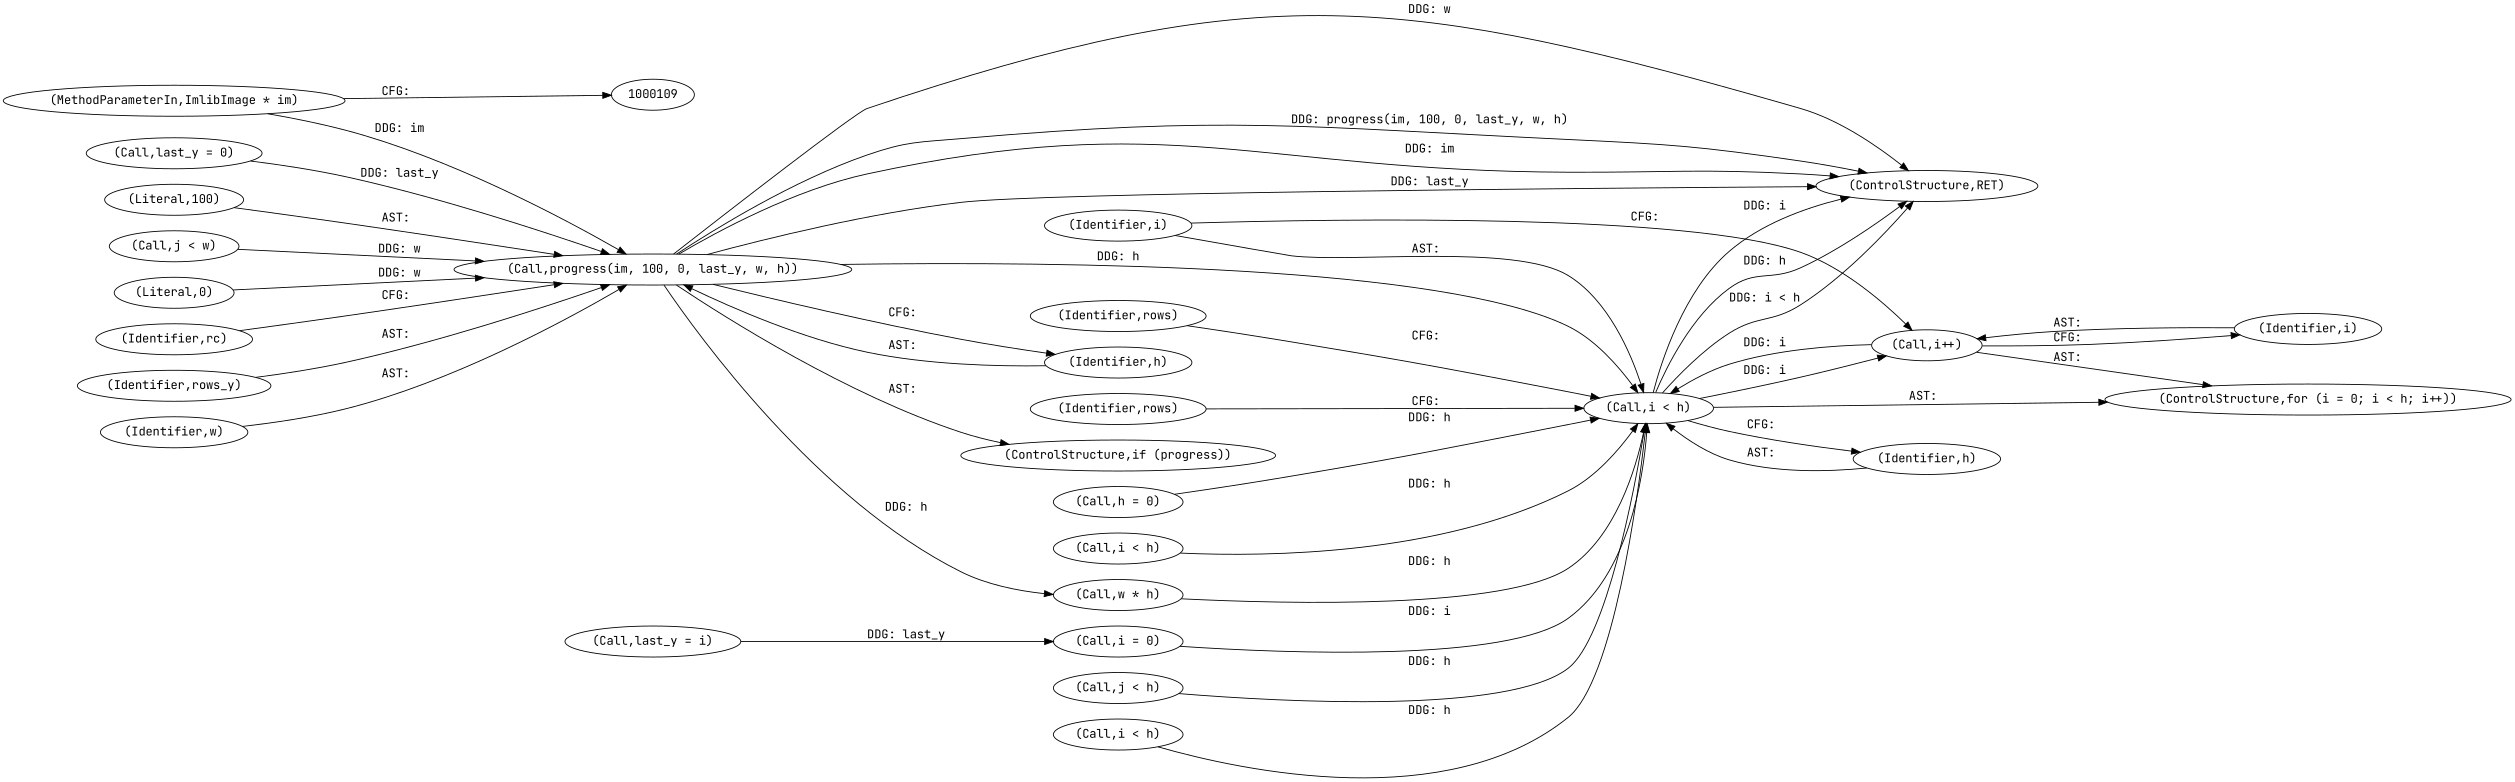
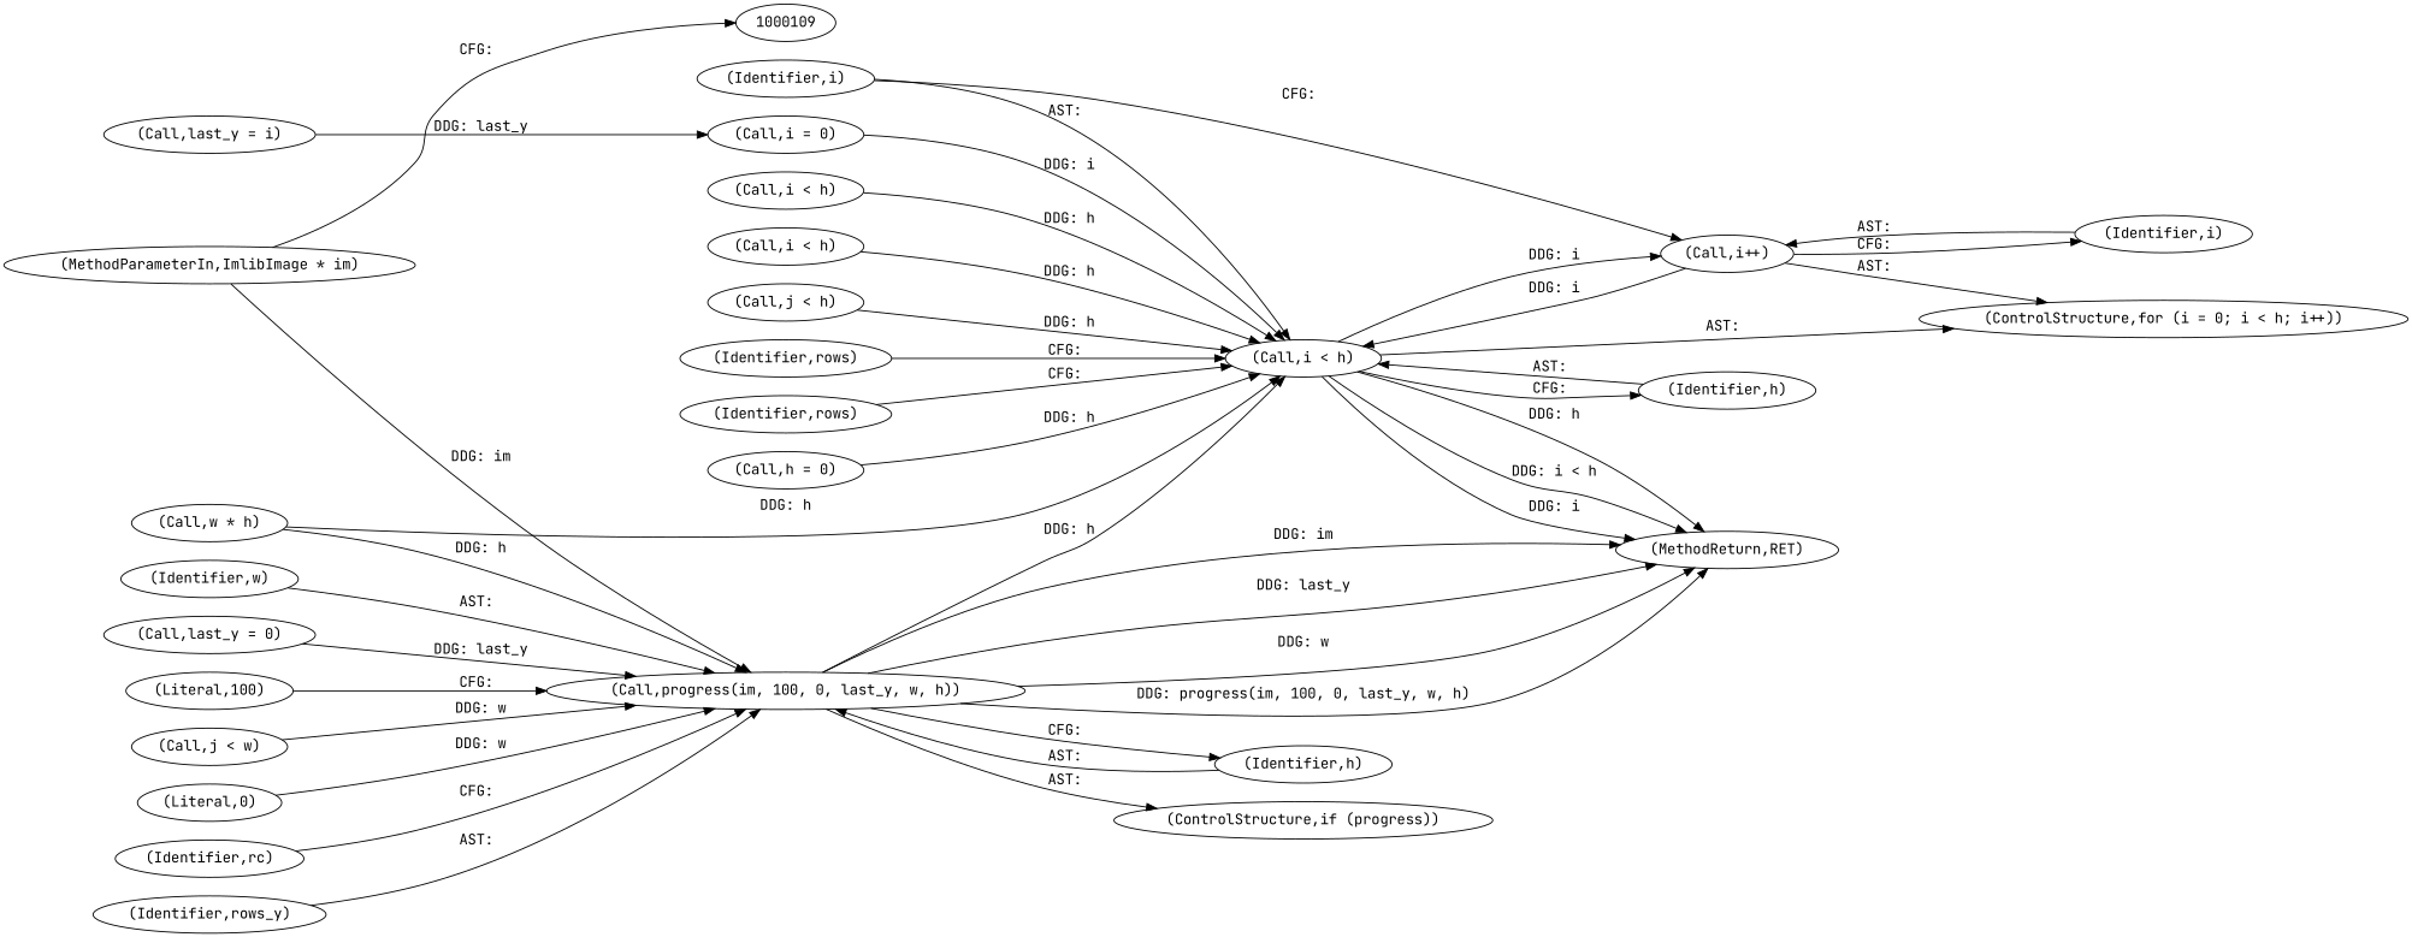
  digraph {
    fontname="JetBrains Mono"
    rankdir=LR
    node [fontname="JetBrains Mono"]
    edge [fontname="JetBrains Mono"]
    n1 [label="(MethodParameterIn,ImlibImage * im)"]
    n2 [label="(Call,progress(im, 100, 0, last_y, w, h))"]
    1000109
-   n4 [label="(ControlStructure,RET)"]
+   n4 [label="(MethodReturn,RET)"]
    n5 [label="(Call,i < h)"]
    n6 [label="(Identifier,h)"]
    n7 [label="(ControlStructure,if (progress))"]
    n8 [label="(Call,i++)"]
    n9 [label="(ControlStructure,for (i = 0; i < h; i++))"]
    n10 [label="(Identifier,h)"]
    n11 [label="(Identifier,i)"]
    n12 [label="(Call,j < w)"]
    n13 [label="(Call,last_y = i)"]
    n14 [label="(Call,i = 0)"]
    n15 [label="(Literal,0)"]
    n16 [label="(Call,i < h)"]
    n17 [label="(Identifier,rc)"]
    n18 [label="(Call,i < h)"]
    n19 [label="(Call,j < h)"]
    n20 [label="(Identifier,rows_y)"]
    n21 [label="(Identifier,w)"]
    n22 [label="(Call,last_y = 0)"]
    n23 [label="(Identifier,rows)"]
    n24 [label="(Literal,100)"]
    n25 [label="(Identifier,rows)"]
    n26 [label="(Call,h = 0)"]
    n27 [label="(Identifier,i)"]
    n28 [label="(Call,w * h)"]
    n1 -> n2 [label="DDG: im"]
    n1 -> 1000109 [label="CFG: "]
    n2 -> n4 [label="DDG: im"]
    n2 -> n4 [label="DDG: last_y"]
    n2 -> n4 [label="DDG: w"]
    n2 -> n4 [label="DDG: progress(im, 100, 0, last_y, w, h)"]
    n2 -> n5 [label="DDG: h"]
    n2 -> n6 [label="CFG: "]
    n2 -> n7 [label="AST: "]
    n5 -> n4 [label="DDG: i"]
    n5 -> n4 [label="DDG: h"]
    n5 -> n4 [label="DDG: i < h"]
    n5 -> n8 [label="DDG: i"]
    n5 -> n9 [label="AST: "]
    n5 -> n10 [label="CFG: "]
    n6 -> n2 [label="AST: "]
    n8 -> n5 [label="DDG: i"]
    n8 -> n9 [label="AST: "]
    n8 -> n11 [label="CFG: "]
    n10 -> n5 [label="AST: "]
    n11 -> n8 [label="AST: "]
    n12 -> n2 [label="DDG: w"]
    n13 -> n14 [label="DDG: last_y"]
    n14 -> n5 [label="DDG: i"]
    n15 -> n2 [label="DDG: w"]
    n16 -> n5 [label="DDG: h"]
    n17 -> n2 [label="CFG: "]
    n18 -> n5 [label="DDG: h"]
    n19 -> n5 [label="DDG: h"]
    n20 -> n2 [label="AST: "]
    n21 -> n2 [label="AST: "]
    n22 -> n2 [label="DDG: last_y"]
    n23 -> n5 [label="CFG: "]
-   n24 -> n2 [label="AST: "]
+   n24 -> n2 [label="CFG: "]
    n25 -> n5 [label="CFG: "]
    n26 -> n5 [label="DDG: h"]
    n27 -> n5 [label="AST: "]
    n27 -> n8 [label="CFG: "]
-   n2 -> n28 [label="DDG: h"]
+   n28 -> n2 [label="DDG: h"]
    n28 -> n5 [label="DDG: h"]
  }
